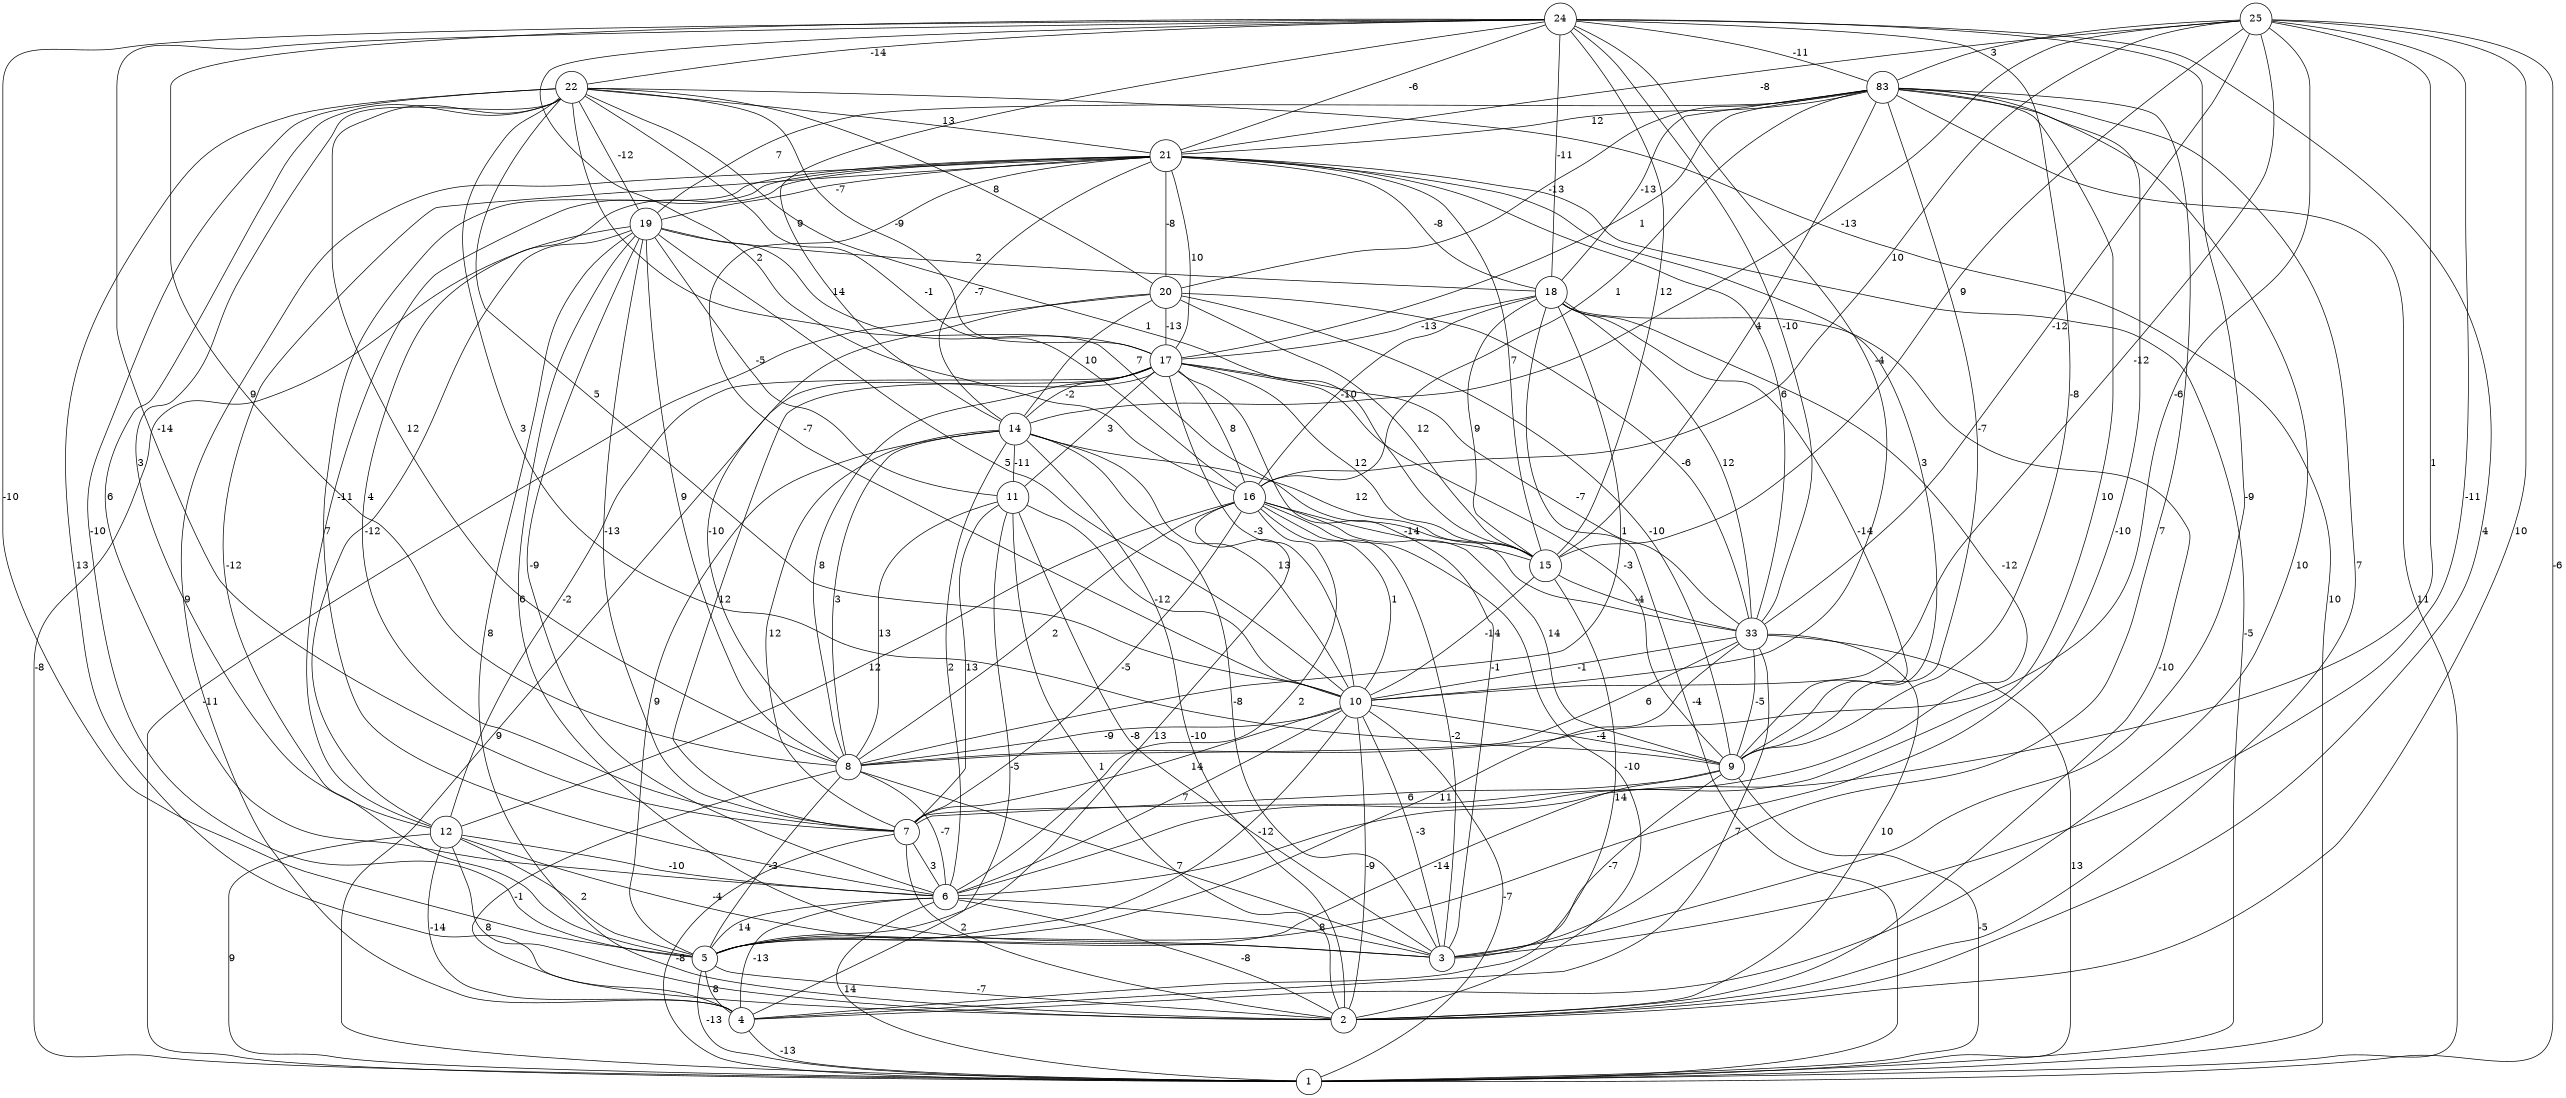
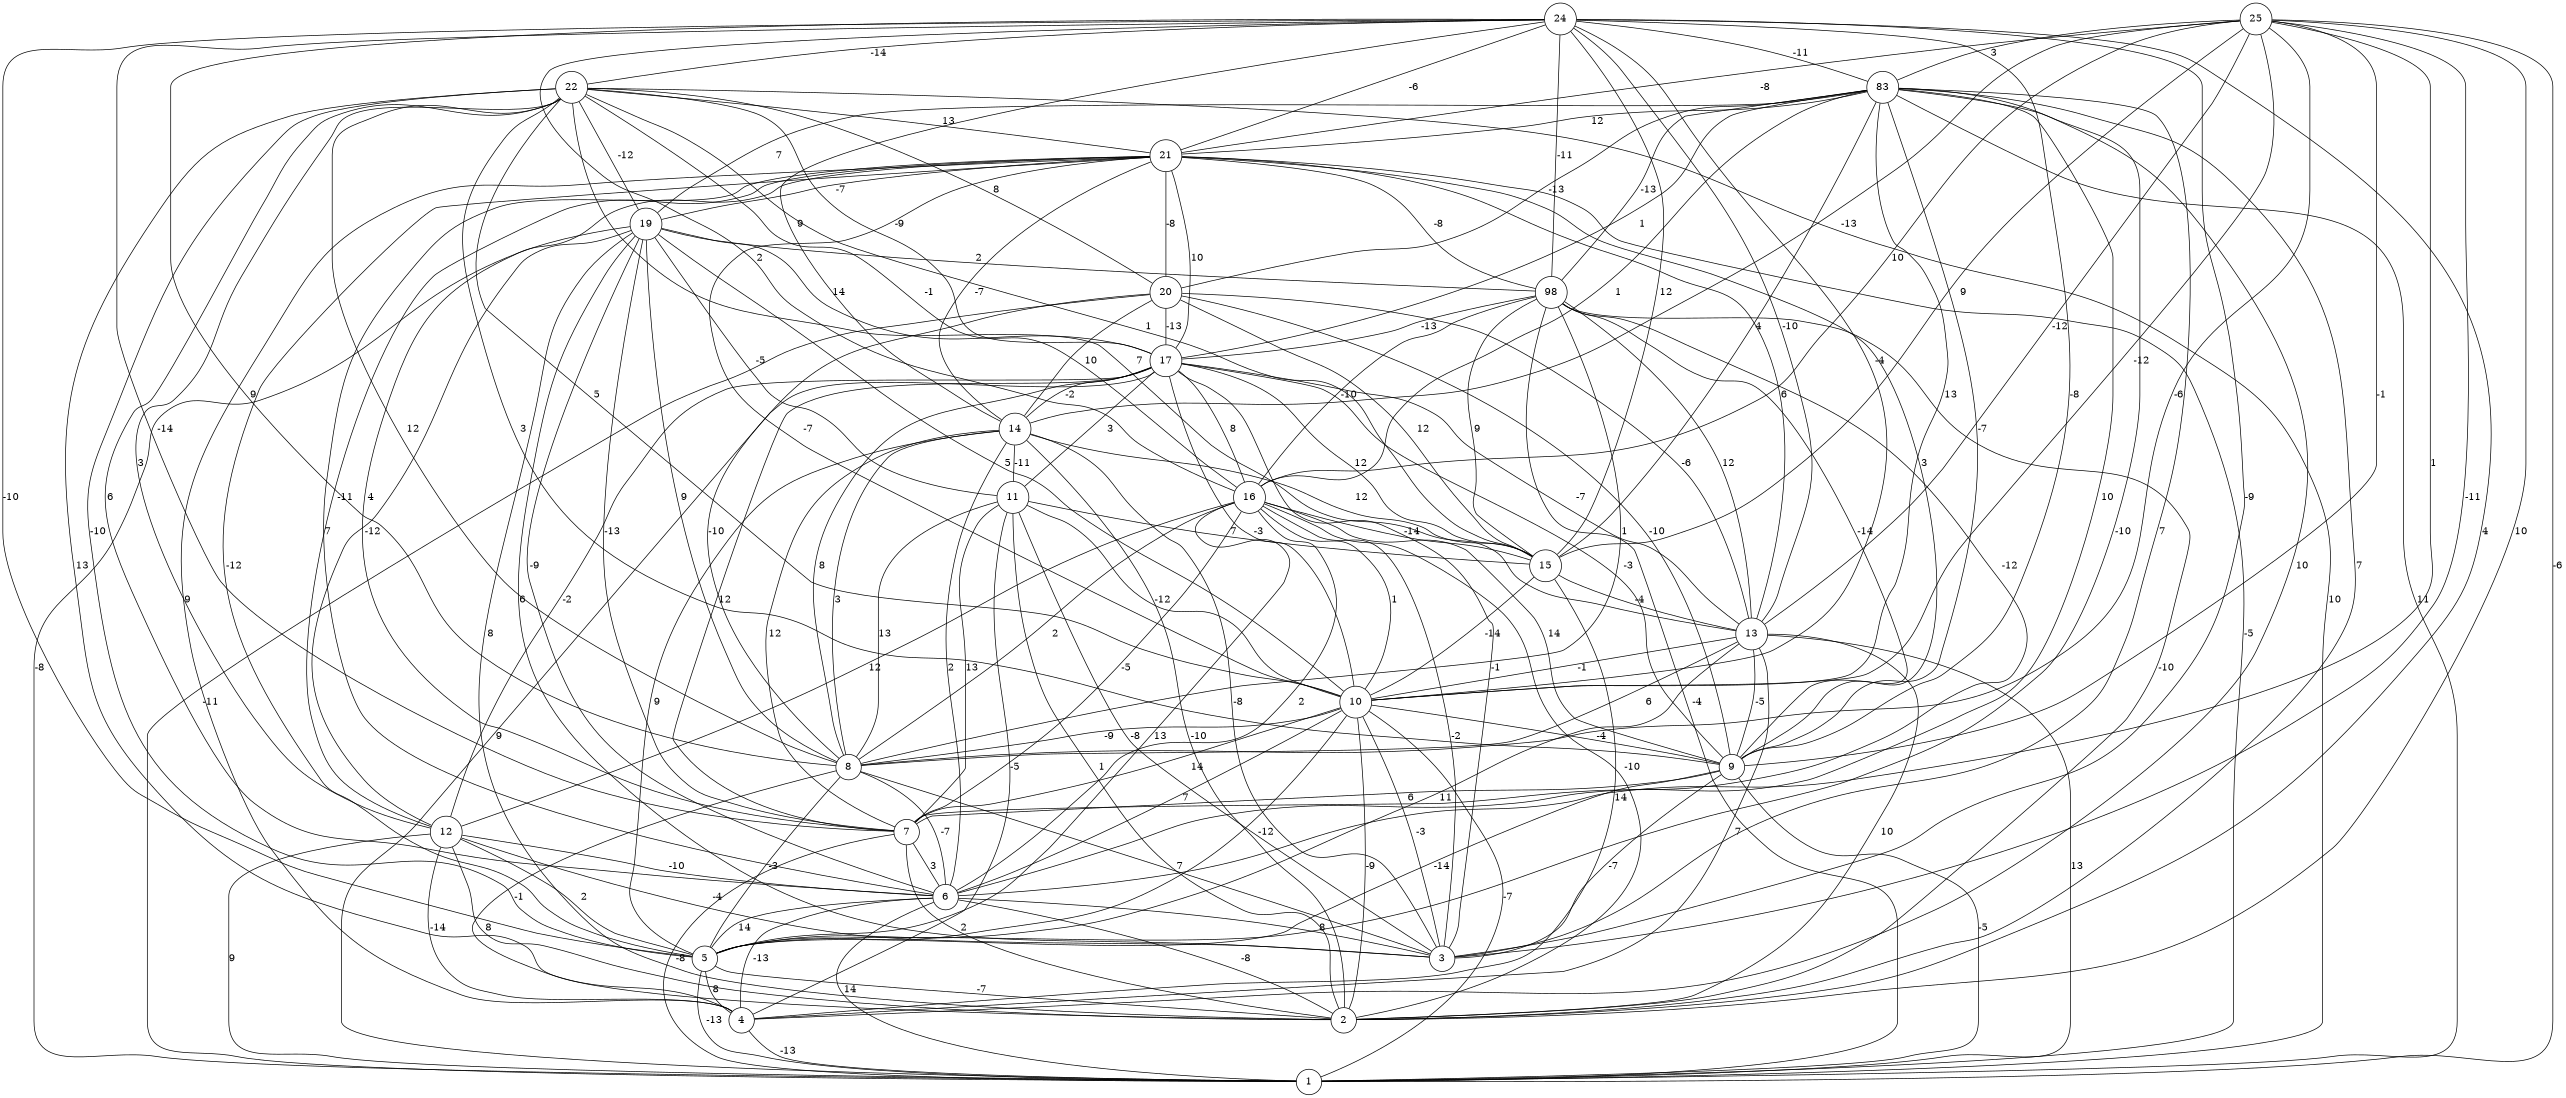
  graph {
    fontname="Helvetica,Arial,sans-serif"
    node [shape=circle]
    25
    1
    2
    3
    6
    8
    9
    10
-   13 [label=33]
+   13
    14
    15
    16
    21
    n14 [label=83]
    5
    4
    7
    11
    12
    17
-   18
+   18 [label=98]
    19
    20
    24
    22
    25 -- 1 [label=-6]
    25 -- 2 [label=10]
    25 -- 3 [label=-11]
    25 -- 6 [label=1]
    25 -- 8 [label=-6]
+   25 -- 9 [label=-1]
    25 -- 10 [label=-12]
    25 -- 13 [label=-12]
    25 -- 14 [label=-13]
    25 -- 15 [label=9]
    25 -- 16 [label=10]
    25 -- 21 [label=-8]
    25 -- n14 [label=3]
    6 -- 1 [label=14]
    6 -- 2 [label=-8]
    6 -- 3 [label=8]
    6 -- 5 [label=14]
    6 -- 4 [label=-13]
    8 -- 3 [label=7]
    8 -- 6 [label=-7]
    8 -- 5 [label=-3]
    8 -- 4 [label=-1]
    9 -- 1 [label=-5]
    9 -- 3 [label=-7]
    9 -- 5 [label=-14]
    9 -- 7 [label=6]
    10 -- 1 [label=-7]
    10 -- 2 [label=-9]
    10 -- 3 [label=-3]
    10 -- 6 [label=7]
    10 -- 8 [label=-9]
    10 -- 9 [label=-4]
    10 -- 5 [label=-12]
    10 -- 7 [label=14]
    13 -- 1 [label=13]
    13 -- 2 [label=10]
    13 -- 8 [label=6]
    13 -- 9 [label=-5]
    13 -- 10 [label=-1]
    13 -- 5 [label=11]
    13 -- 4 [label=7]
    14 -- 2 [label=-10]
    14 -- 3 [label=-8]
    14 -- 6 [label=2]
    14 -- 8 [label=3]
    14 -- 5 [label=9]
    14 -- 7 [label=12]
    14 -- 11 [label=-11]
    15 -- 10 [label=-14]
    15 -- 13 [label=-4]
    15 -- 14 [label=12]
    15 -- 4 [label=14]
    16 -- 2 [label=-10]
    16 -- 3 [label=-2]
    16 -- 6 [label=2]
    16 -- 8 [label=2]
    16 -- 9 [label=14]
    16 -- 10 [label=1]
    16 -- 15 [label=-14]
    16 -- 5 [label=13]
    16 -- 7 [label=-5]
    16 -- 12 [label=12]
    21 -- 1 [label=-5]
    21 -- 6 [label=7]
    21 -- 9 [label=3]
    21 -- 10 [label=-7]
    21 -- 13 [label=6]
    21 -- 14 [label=-7]
-   21 -- 15 [label=7]
+   11 -- 15 [label=7]
    21 -- 5 [label=-12]
    21 -- 4 [label=9]
    21 -- 7 [label=4]
    21 -- 12 [label=-11]
    21 -- 17 [label=10]
    21 -- 18 [label=-8]
    21 -- 19 [label=-7]
    21 -- 20 [label=-8]
    n14 -- 1 [label=11]
    n14 -- 2 [label=7]
    n14 -- 3 [label=7]
    n14 -- 6 [label=10]
    n14 -- 9 [label=-7]
-   14 -- 10 [label=13]
+   n14 -- 10 [label=13]
    n14 -- 15 [label=4]
    n14 -- 16 [label=1]
    n14 -- 21 [label=12]
    n14 -- 5 [label=-10]
    n14 -- 4 [label=10]
    n14 -- 17 [label=1]
    n14 -- 18 [label=-13]
    n14 -- 19 [label=7]
    n14 -- 20 [label=-13]
    5 -- 1 [label=-13]
    5 -- 2 [label=-7]
    5 -- 4 [label=8]
    4 -- 1 [label=-13]
    7 -- 1 [label=-8]
    7 -- 2 [label=2]
    7 -- 6 [label=3]
    11 -- 2 [label=1]
    11 -- 3 [label=-8]
    11 -- 8 [label=13]
    11 -- 10 [label=-12]
    11 -- 4 [label=-5]
    11 -- 7 [label=13]
    12 -- 1 [label=9]
    12 -- 2 [label=8]
    12 -- 3 [label=-4]
    12 -- 6 [label=-10]
    12 -- 5 [label=2]
    12 -- 4 [label=-14]
    17 -- 1 [label=9]
    17 -- 3 [label=-1]
    17 -- 8 [label=8]
    17 -- 9 [label=-3]
    17 -- 10 [label=-3]
    17 -- 13 [label=-7]
    17 -- 14 [label=-2]
    17 -- 15 [label=12]
    17 -- 16 [label=8]
    17 -- 7 [label=12]
    17 -- 11 [label=3]
    17 -- 12 [label=-2]
    18 -- 1 [label=-4]
    18 -- 2 [label=-10]
    18 -- 8 [label=1]
    18 -- 9 [label=-14]
    18 -- 13 [label=12]
    18 -- 15 [label=9]
    18 -- 16 [label=-10]
    18 -- 7 [label=-12]
    18 -- 17 [label=-13]
    19 -- 1 [label=-8]
    19 -- 2 [label=8]
    19 -- 3 [label=6]
    19 -- 6 [label=-9]
    19 -- 8 [label=9]
    19 -- 10 [label=5]
    19 -- 7 [label=-13]
    19 -- 11 [label=-5]
    19 -- 12 [label=-12]
    19 -- 17 [label=14]
    19 -- 18 [label=2]
    20 -- 1 [label=-11]
    20 -- 8 [label=-10]
    20 -- 9 [label=-10]
    20 -- 13 [label=-6]
    20 -- 14 [label=10]
    20 -- 15 [label=12]
    20 -- 17 [label=-13]
    24 -- 2 [label=4]
    24 -- 3 [label=-9]
    24 -- 8 [label=9]
    24 -- 9 [label=-8]
    24 -- 10 [label=-4]
    24 -- 13 [label=-10]
    24 -- 14 [label=9]
    24 -- 15 [label=12]
    24 -- 16 [label=2]
    24 -- 21 [label=-6]
    24 -- n14 [label=-11]
    24 -- 5 [label=-10]
    24 -- 7 [label=-14]
    24 -- 18 [label=-11]
    24 -- 22 [label=-14]
    22 -- 1 [label=10]
    22 -- 2 [label=13]
    22 -- 6 [label=6]
    22 -- 8 [label=12]
    22 -- 9 [label=3]
    22 -- 10 [label=5]
    22 -- 13 [label=7]
    22 -- 15 [label=1]
    22 -- 16 [label=-1]
    22 -- 21 [label=13]
    22 -- 5 [label=-10]
    22 -- 12 [label=3]
    22 -- 17 [label=-9]
    22 -- 19 [label=-12]
    22 -- 20 [label=8]
  }
